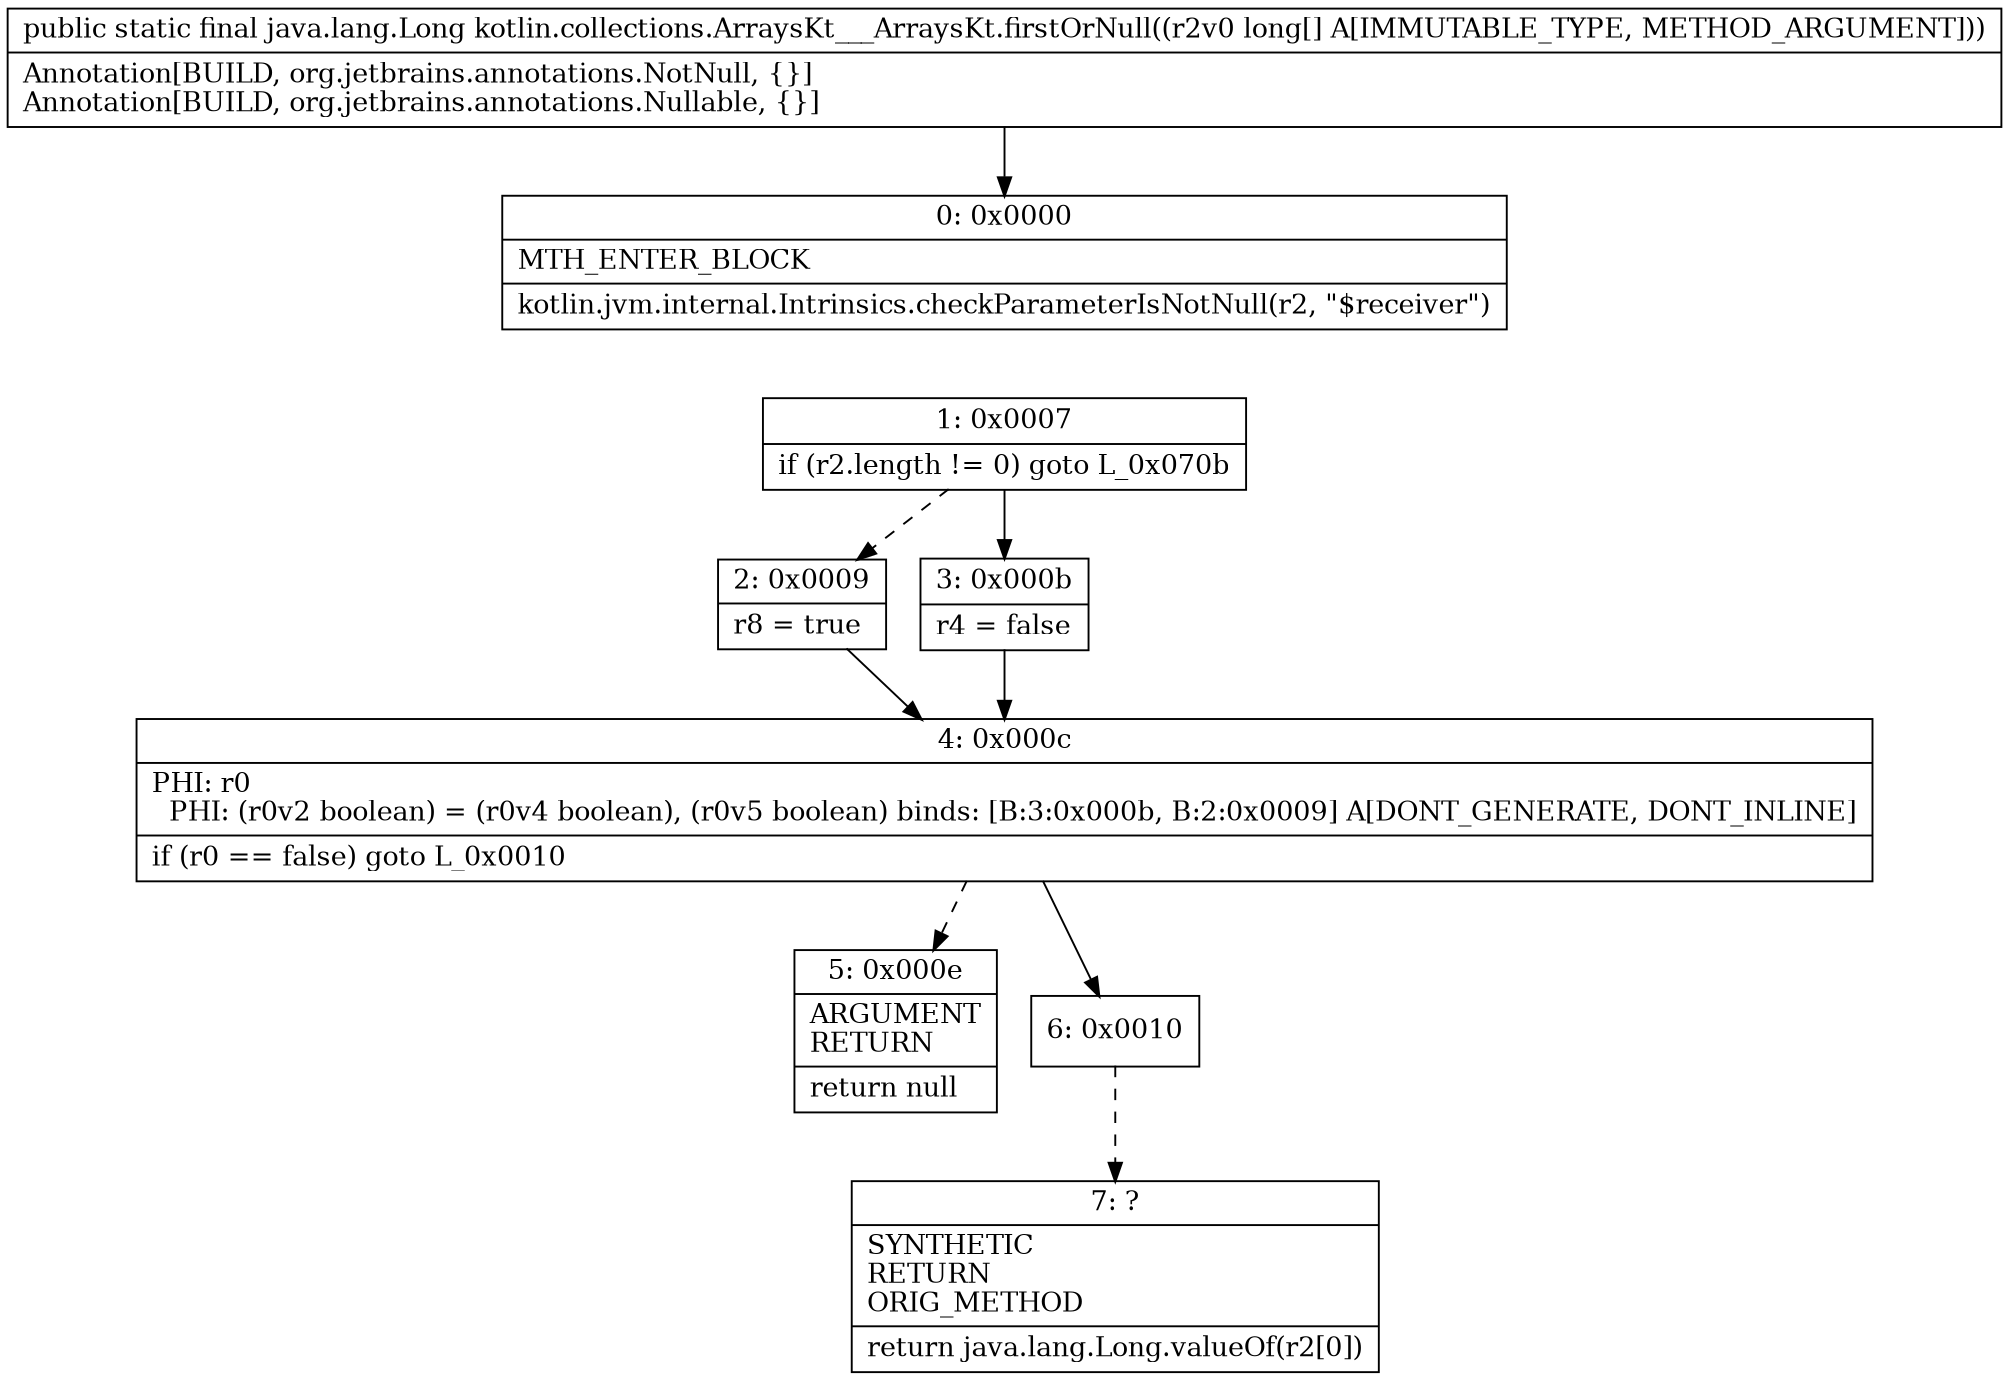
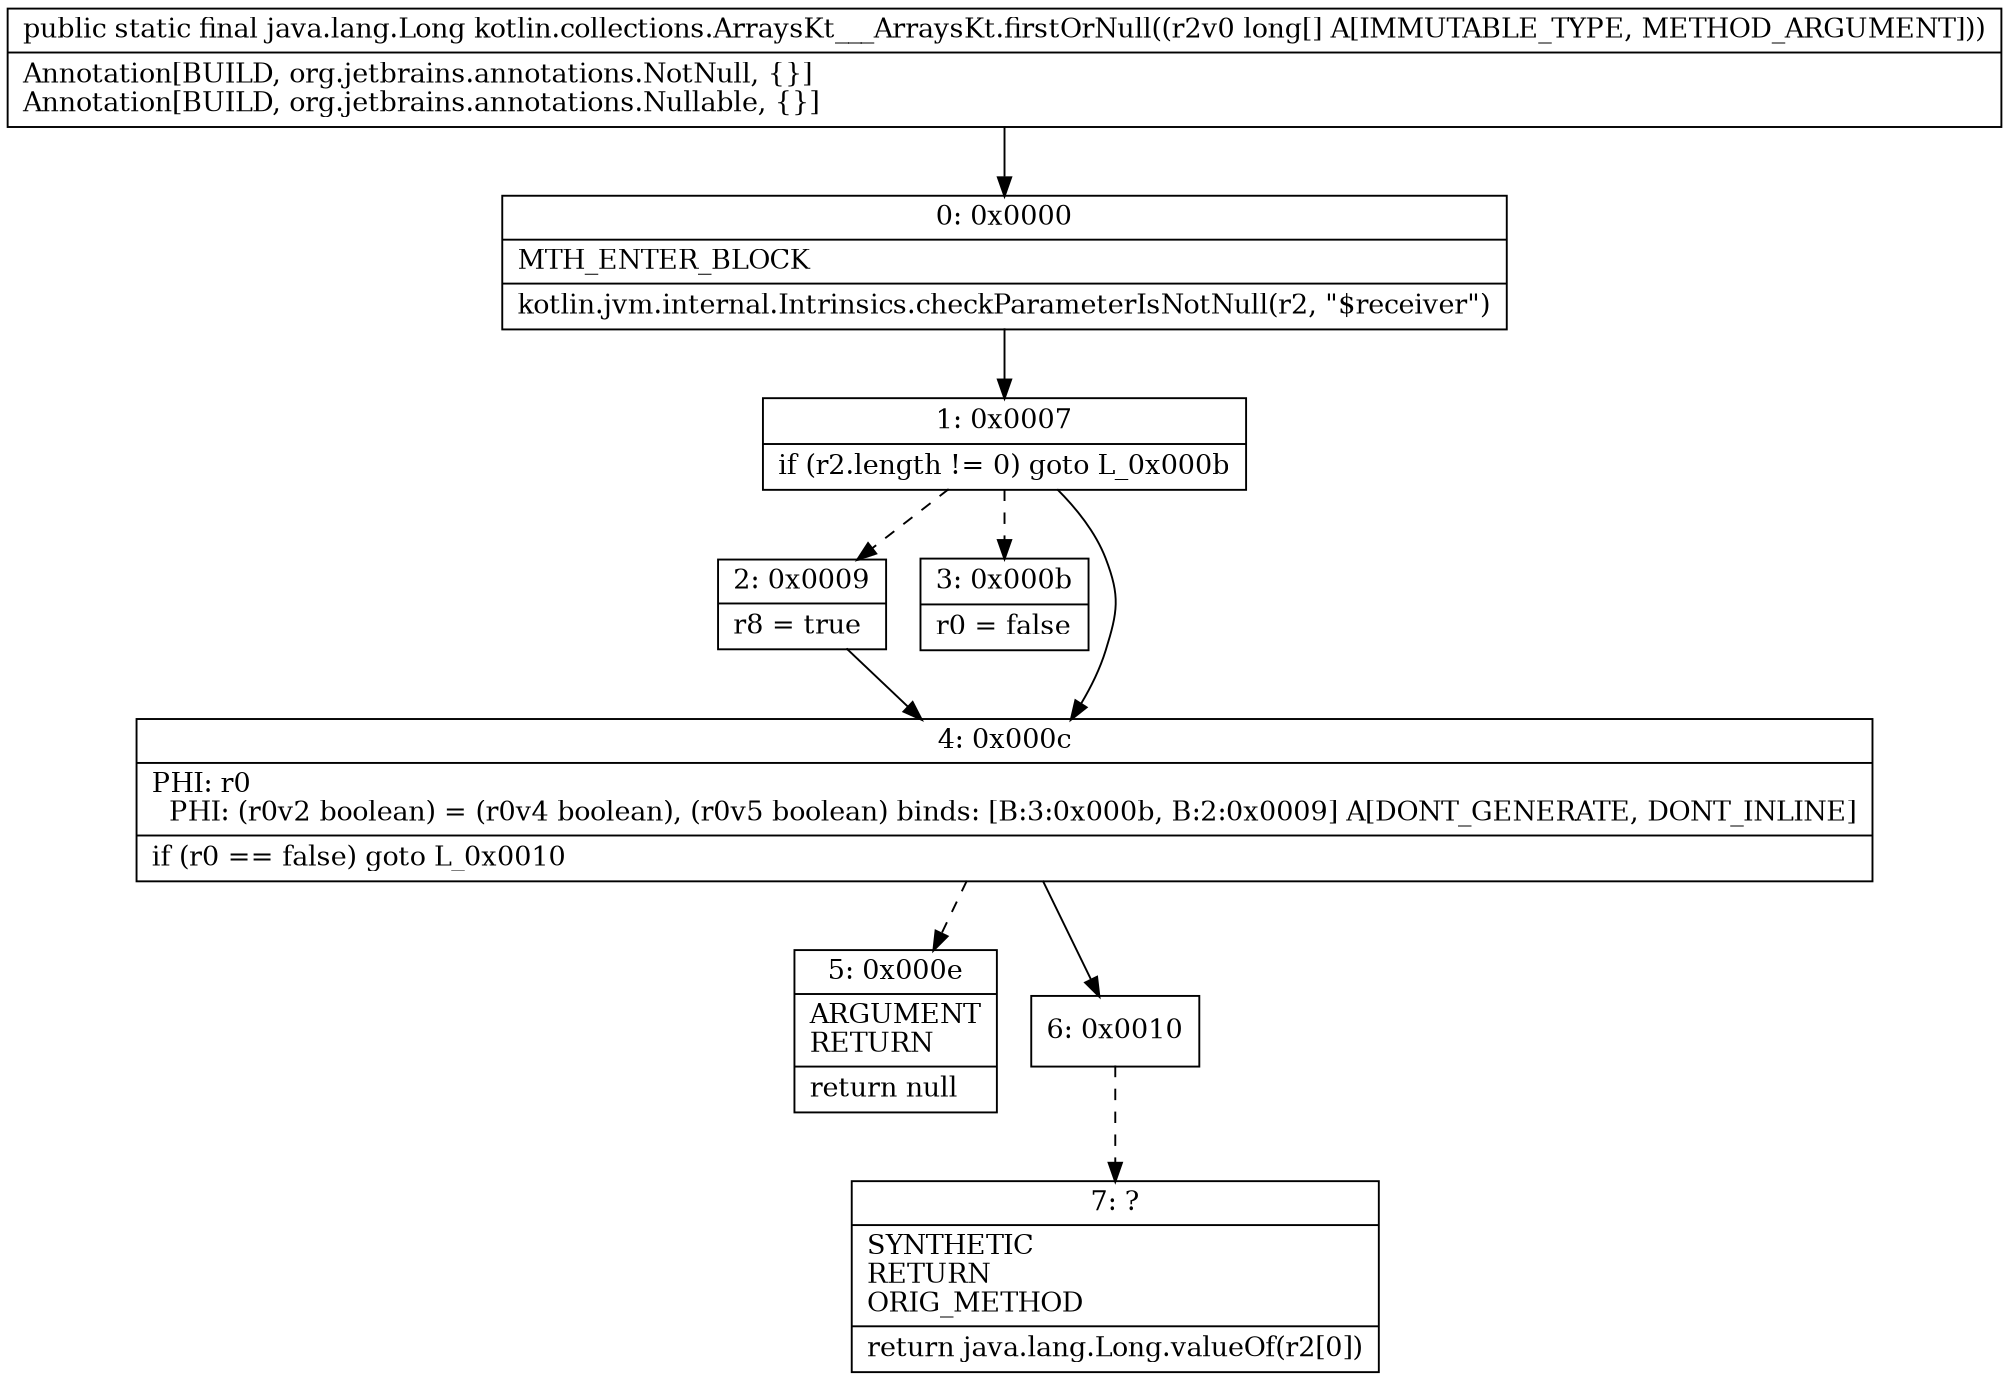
  digraph {
    node [shape=record]
    n1 [label="{0\:\ 0x0000|MTH_ENTER_BLOCK\l|kotlin.jvm.internal.Intrinsics.checkParameterIsNotNull(r2, \"$receiver\")\l}"]
-   n2 [label="{1\:\ 0x0007|if (r2.length != 0) goto L_0x070b\l}"]
+   n2 [label="{1\:\ 0x0007|if (r2.length != 0) goto L_0x000b\l}"]
    n3 [label="{2\:\ 0x0009|r8 = true\l}"]
-   n4 [label="{3\:\ 0x000b|r4 = false\l}"]
+   n4 [label="{3\:\ 0x000b|r0 = false\l}"]
    n5 [label="{4\:\ 0x000c|PHI: r0 \l  PHI: (r0v2 boolean) = (r0v4 boolean), (r0v5 boolean) binds: [B:3:0x000b, B:2:0x0009] A[DONT_GENERATE, DONT_INLINE]\l|if (r0 == false) goto L_0x0010\l}"]
    n6 [label="{5\:\ 0x000e|ARGUMENT\lRETURN\l|return null\l}"]
    n7 [label="{6\:\ 0x0010}"]
    n8 [label="{7\:\ ?|SYNTHETIC\lRETURN\lORIG_METHOD\l|return java.lang.Long.valueOf(r2[0])\l}"]
    n9 [label="{public static final java.lang.Long kotlin.collections.ArraysKt___ArraysKt.firstOrNull((r2v0 long[] A[IMMUTABLE_TYPE, METHOD_ARGUMENT]))  | Annotation[BUILD, org.jetbrains.annotations.NotNull, \{\}]\lAnnotation[BUILD, org.jetbrains.annotations.Nullable, \{\}]\l}"]
+   n1 -> n2
    n2 -> n3 [style=dashed]
-   n2 -> n4
+   n2 -> n4 [style=dashed]
    n3 -> n5
-   n4 -> n5
+   n2 -> n5
    n5 -> n6 [style=dashed]
    n5 -> n7
    n7 -> n8 [style=dashed]
    n9 -> n1
  }
